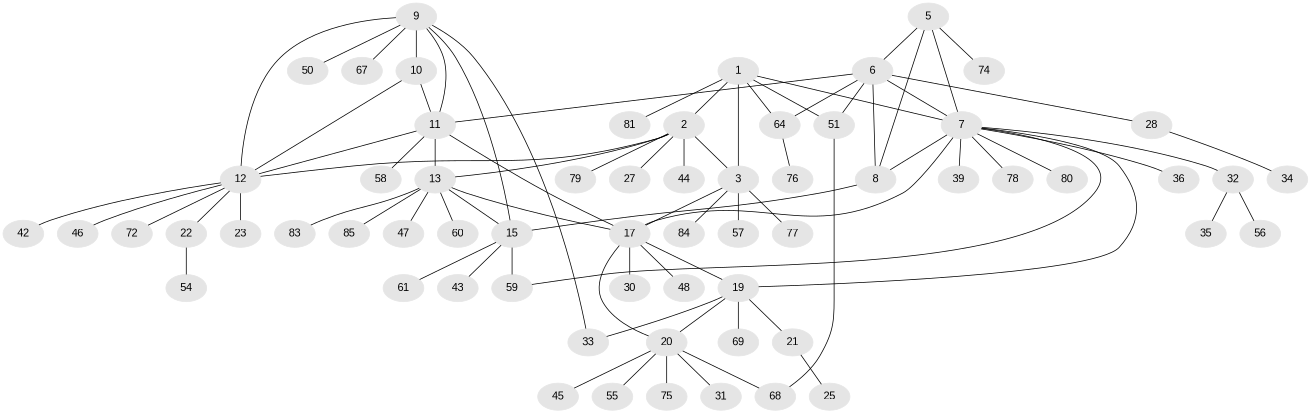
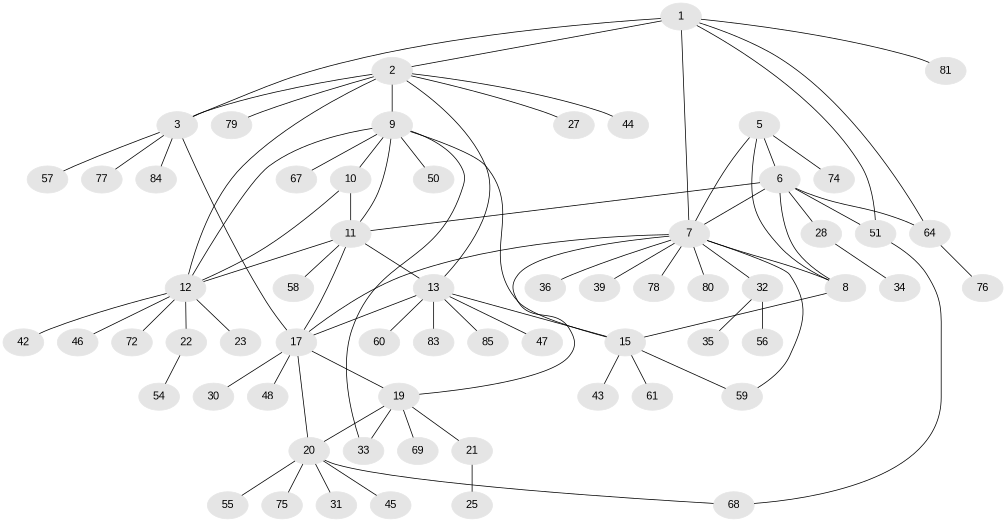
  graph {
    fontname="Liberation Sans"
    node [color=gray90 fontname="Liberation Sans" style=filled]
    edge [fontname="Liberation Sans"]
    1 [super="+66"]
    2 [super="+52"]
    3 [super="+4"]
    7 [super="+18"]
    51 [super="+82"]
    64
    81
    9 [super="+37"]
    12 [super="+29"]
    13 [super="+14"]
    27
    44
    79
    17 [super="+49"]
    57
    77
    84
    8
    19 [super="+26"]
    32 [super="+53"]
    36
    39 [super="+62"]
    78
    80
    59
    68
    76
    11 [super="+40"]
    15 [super="+16"]
    10 [super="+70"]
    33
    50 [super="+63"]
    67
    22 [super="+41"]
    23
    42
    46
    72
    47
    60
    83
    85
    20 [super="+24"]
    30
    48
    5 [super="+38"]
    6 [super="+71"]
    74
    28
    58
    34
    21 [super="+65"]
    69
    31
    45
    55
    75
    35
    56
    43 [super="+73"]
    61
    54
    25
    1 -- 2
    1 -- 3 [weight=2]
    1 -- 7
    1 -- 51
    1 -- 64
    1 -- 81
    2 -- 3 [weight=2]
+   2 -- 9
    2 -- 12
    2 -- 13
    2 -- 27
    2 -- 44
    2 -- 79
    3 -- 17
    3 -- 57
    3 -- 77
    3 -- 84
    7 -- 17
    7 -- 8
    7 -- 19
    7 -- 32
    7 -- 36
    7 -- 39
    7 -- 78
    7 -- 80
    7 -- 59
    51 -- 68
    64 -- 76
    9 -- 12
    9 -- 11
    9 -- 15
    9 -- 10
    9 -- 33
    9 -- 50
    9 -- 67
    12 -- 22
    12 -- 23
    12 -- 42
    12 -- 46
    12 -- 72
    13 -- 17
    13 -- 15 [weight=4]
    13 -- 47
    13 -- 60
    13 -- 83
    13 -- 85
    17 -- 19
    17 -- 20
    17 -- 30
    17 -- 48
    8 -- 15
    19 -- 33
    19 -- 20
    19 -- 21
    19 -- 69
    32 -- 35
    32 -- 56
    11 -- 12
    11 -- 13
    11 -- 17
    11 -- 58
    15 -- 59
    15 -- 43
    15 -- 61
    10 -- 12
    10 -- 11
    22 -- 54
    20 -- 68
    20 -- 31
    20 -- 45
    20 -- 55
    20 -- 75
    5 -- 7
    5 -- 8
    5 -- 6
    5 -- 74
    6 -- 7
    6 -- 51
    6 -- 64
    6 -- 8
    6 -- 11
    6 -- 28
    28 -- 34
    21 -- 25
  }
